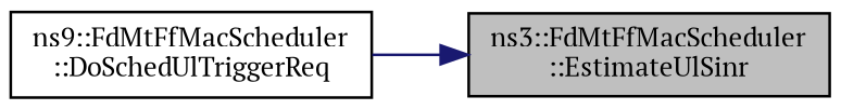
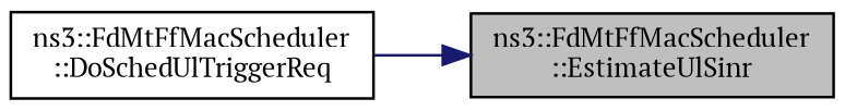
  digraph {
    rankdir=RL
    fontname="PT Serif"
    node [color=black fontname="PT Serif" fontsize=10 shape=record style=filled]
    n1 [fillcolor=grey75 fontcolor=black height=0.2 label="ns3::FdMtFfMacScheduler\l::EstimateUlSinr" width=0.4]
-   n2 [fillcolor=white height=0.2 label="ns9::FdMtFfMacScheduler\l::DoSchedUlTriggerReq" width=0.4]
+   n2 [fillcolor=white height=0.2 label="ns3::FdMtFfMacScheduler\l::DoSchedUlTriggerReq" width=0.4]
    n1 -> n2 [color=midnightblue dir=back fontname="PT Serif" fontsize=10 labelfontname=Helvetica labelfontsize=10 style=solid]
  }
